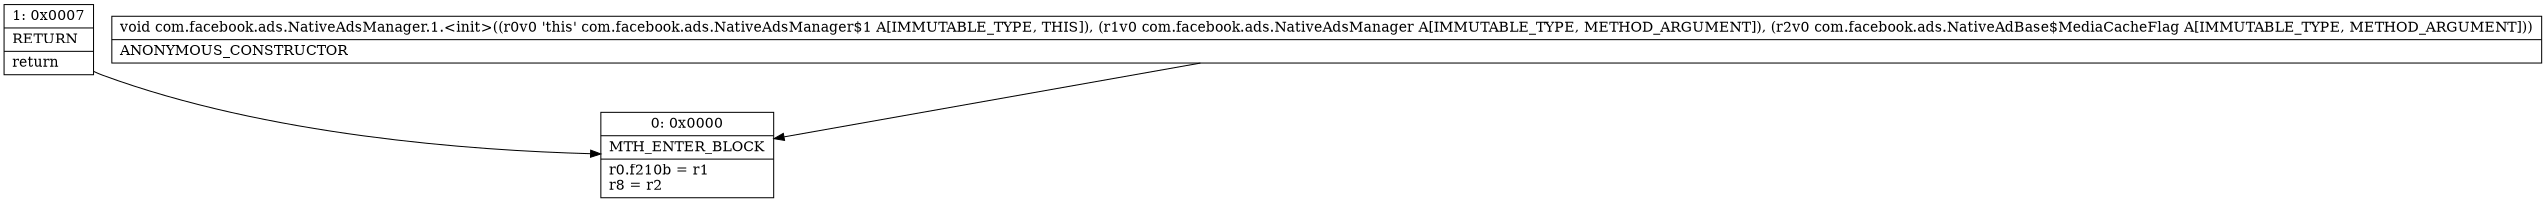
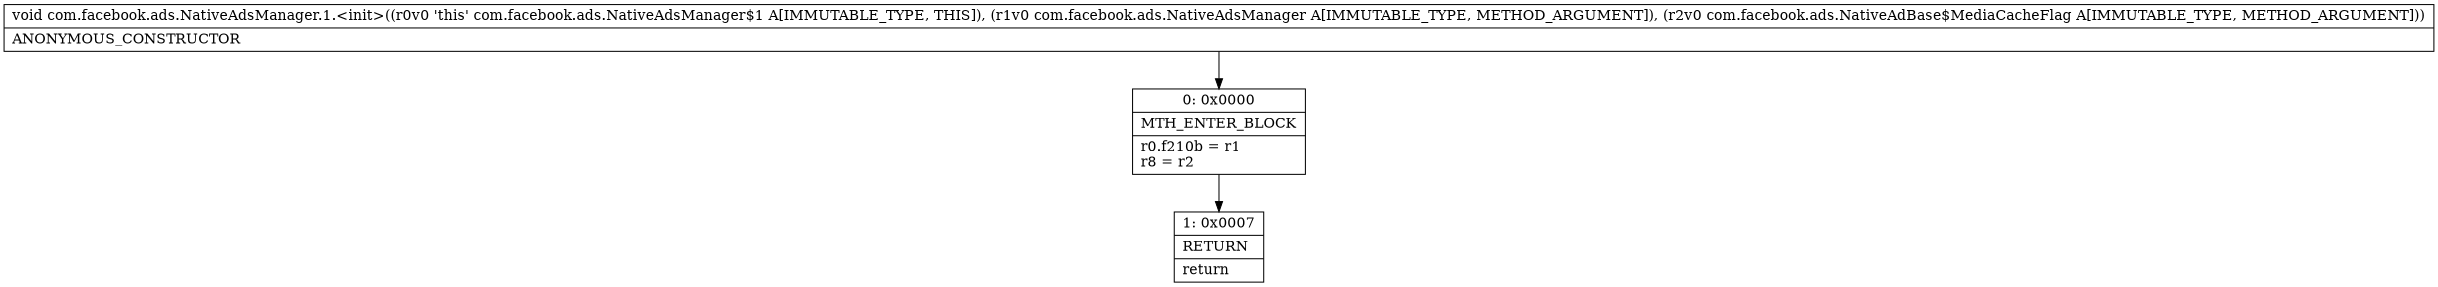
  digraph {
    node [shape=record]
    n1 [label="{0\:\ 0x0000|MTH_ENTER_BLOCK\l|r0.f210b = r1\lr8 = r2\l}"]
    n2 [label="{1\:\ 0x0007|RETURN\l|return\l}"]
    n3 [label="{void com.facebook.ads.NativeAdsManager.1.\<init\>((r0v0 'this' com.facebook.ads.NativeAdsManager$1 A[IMMUTABLE_TYPE, THIS]), (r1v0 com.facebook.ads.NativeAdsManager A[IMMUTABLE_TYPE, METHOD_ARGUMENT]), (r2v0 com.facebook.ads.NativeAdBase$MediaCacheFlag A[IMMUTABLE_TYPE, METHOD_ARGUMENT]))  | ANONYMOUS_CONSTRUCTOR\l}"]
-   n2 -> n1
+   n1 -> n2
    n3 -> n1
  }
